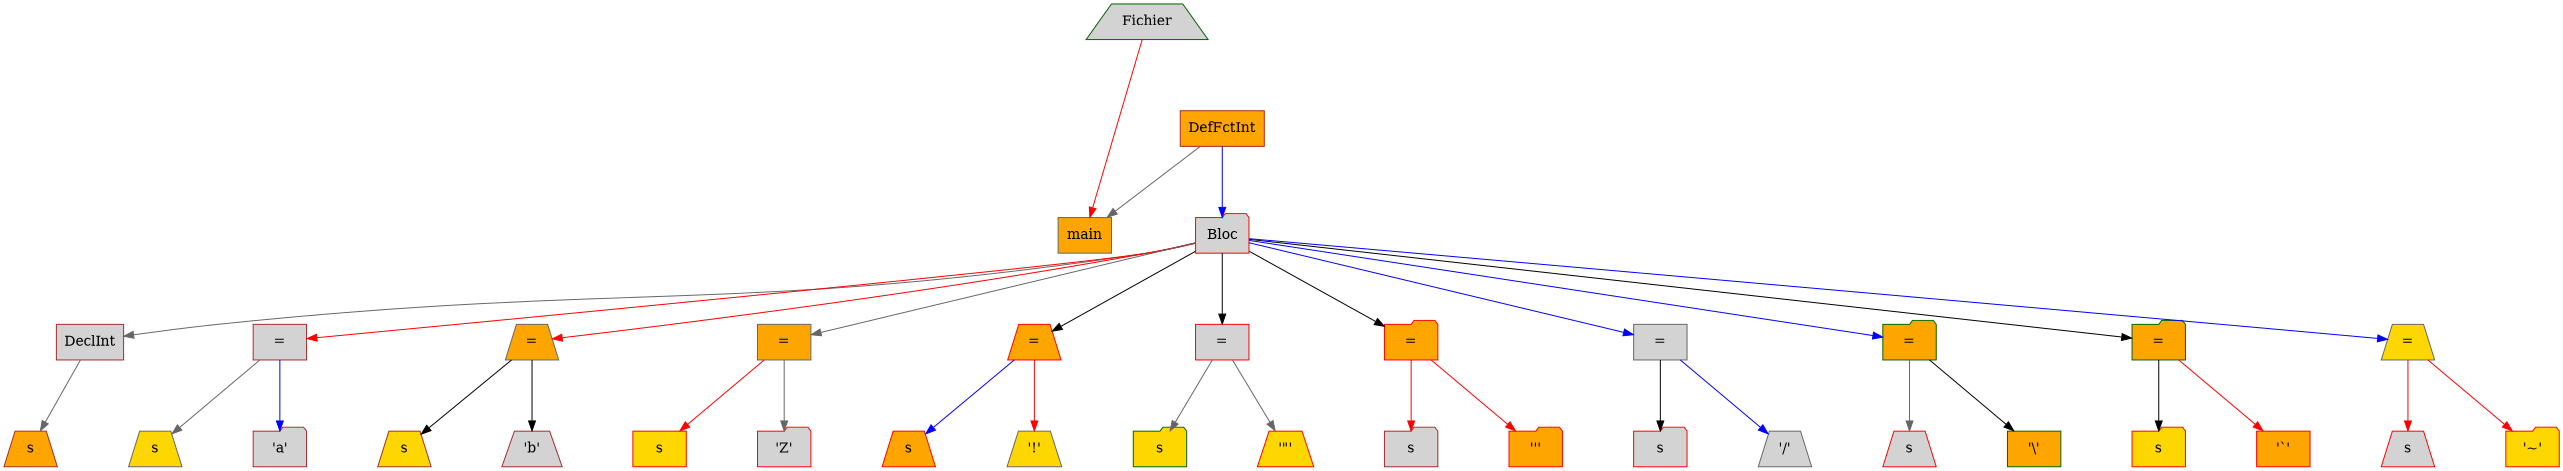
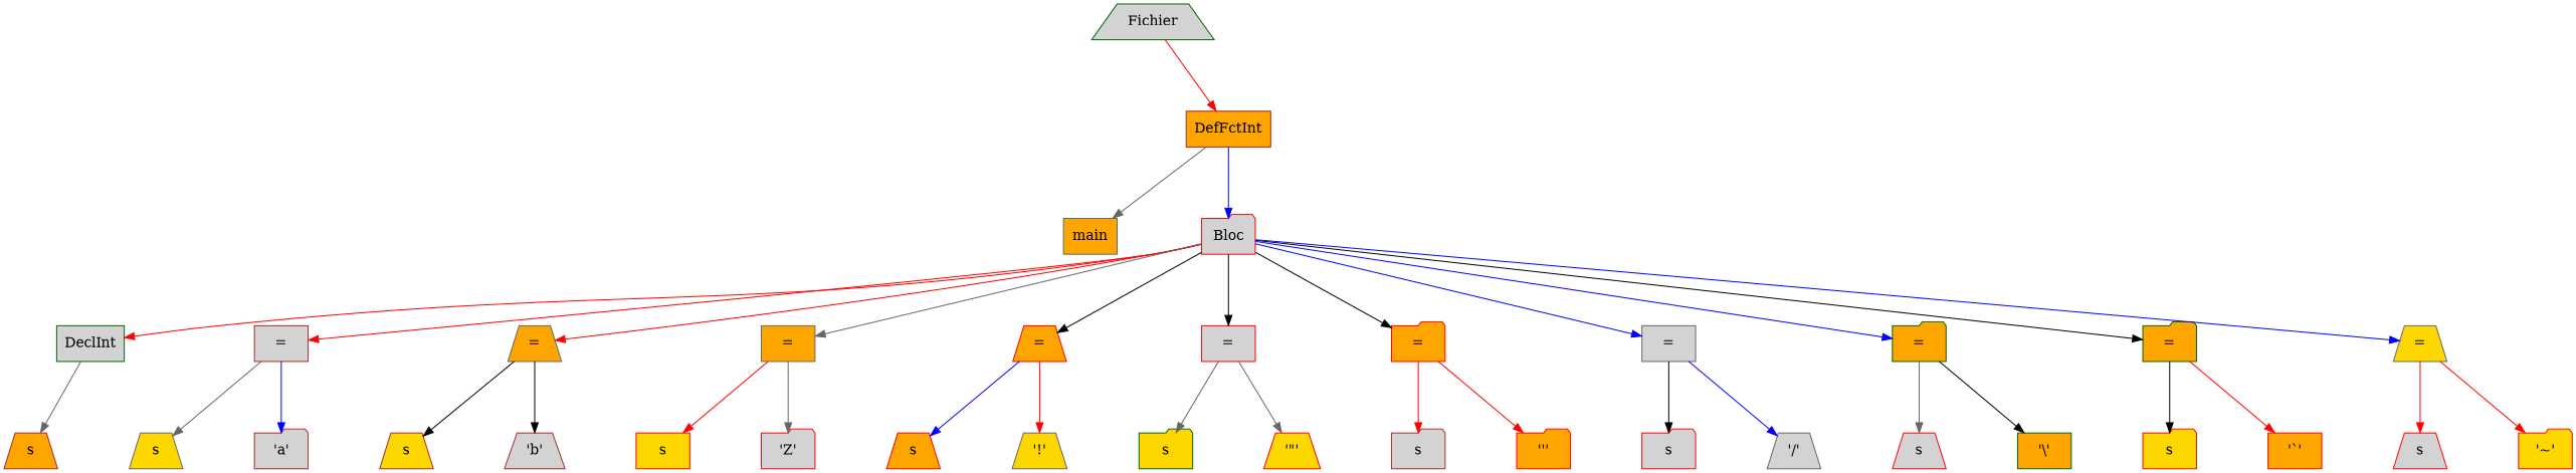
  digraph {
    nodesep=1
    ranksep=1
    node [color=red fillcolor=lightgrey shape=trapezium style=filled]
    edge [color=red]
    n1 [color=darkgreen label=Fichier]
    n2 [color=brown fillcolor=orange label=DefFctInt shape=box]
    n3 [color=gray40 fillcolor=orange label=main shape=box]
    n4 [label=Bloc shape=folder]
-   n5 [color=brown label=DeclInt shape=box]
+   n5 [color=darkgreen label=DeclInt shape=box]
    n6 [color=brown label="=" shape=box]
    n7 [color=gray40 fillcolor=orange label="="]
    n8 [color=gray40 fillcolor=orange label="=" shape=box]
    n9 [fillcolor=orange label="="]
    n10 [label="=" shape=box]
    n11 [fillcolor=orange label="=" shape=folder]
    n12 [color=gray40 label="=" shape=box]
    n13 [color=darkgreen fillcolor=orange label="=" shape=folder]
    n14 [color=darkgreen fillcolor=orange label="=" shape=folder]
    n15 [color=gray40 fillcolor=gold label="="]
    n16 [color=brown fillcolor=orange label=s]
    n17 [color=gray40 fillcolor=gold label=s]
    n18 [color=brown label="'a'" shape=folder]
    n19 [color=brown fillcolor=gold label=s]
    n20 [color=brown label="'b'"]
    n21 [fillcolor=gold label=s shape=box]
    n22 [label="'Z'" shape=folder]
    n23 [fillcolor=orange label=s]
    n24 [color=gray40 fillcolor=gold label="'!'"]
    n25 [color=darkgreen fillcolor=gold label=s shape=folder]
    n26 [fillcolor=gold label="'\"'"]
    n27 [color=brown label=s shape=folder]
    n28 [fillcolor=orange label="'\''" shape=folder]
    n29 [label=s shape=folder]
    n30 [color=gray40 label="'/'"]
    n31 [label=s]
    n32 [color=darkgreen fillcolor=orange label="'\\'" shape=box]
    n33 [fillcolor=gold label=s shape=folder]
    n34 [fillcolor=orange label="'`'" shape=box]
    n35 [label=s]
    n36 [fillcolor=gold label="'~'" shape=folder]
-   n1 -> n3
+   n1 -> n2
    n2 -> n3 [color=gray40]
    n2 -> n4 [color=blue]
-   n4 -> n5 [color=gray40]
+   n4 -> n5
    n4 -> n6
    n4 -> n7
    n4 -> n8 [color=gray40]
    n4 -> n9 [color=black]
    n4 -> n10 [color=black]
    n4 -> n11 [color=black]
    n4 -> n12 [color=blue]
    n4 -> n13 [color=blue]
    n4 -> n14 [color=black]
    n4 -> n15 [color=blue]
    n5 -> n16 [color=gray40]
    n6 -> n17 [color=gray40]
    n6 -> n18 [color=blue]
    n7 -> n19 [color=black]
    n7 -> n20 [color=black]
    n8 -> n21
    n8 -> n22 [color=gray40]
    n9 -> n23 [color=blue]
    n9 -> n24
    n10 -> n25 [color=gray40]
    n10 -> n26 [color=gray40]
    n11 -> n27
    n11 -> n28
    n12 -> n29 [color=black]
    n12 -> n30 [color=blue]
    n13 -> n31 [color=gray40]
    n13 -> n32 [color=black]
    n14 -> n33 [color=black]
    n14 -> n34
    n15 -> n35
    n15 -> n36
  }
